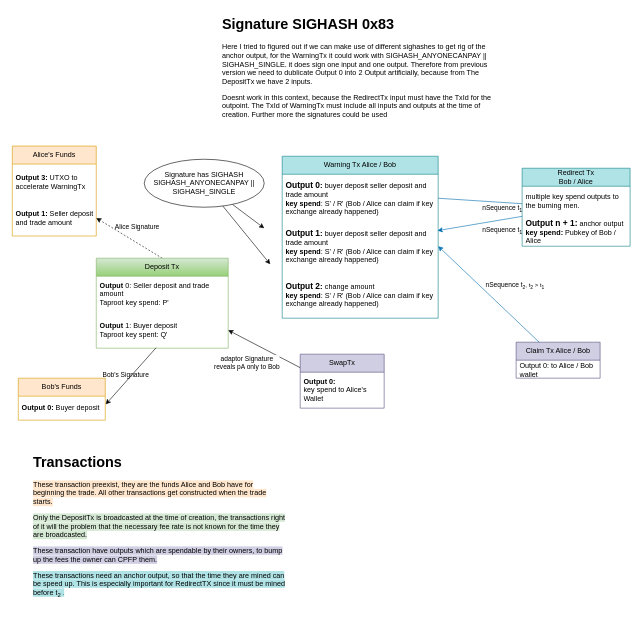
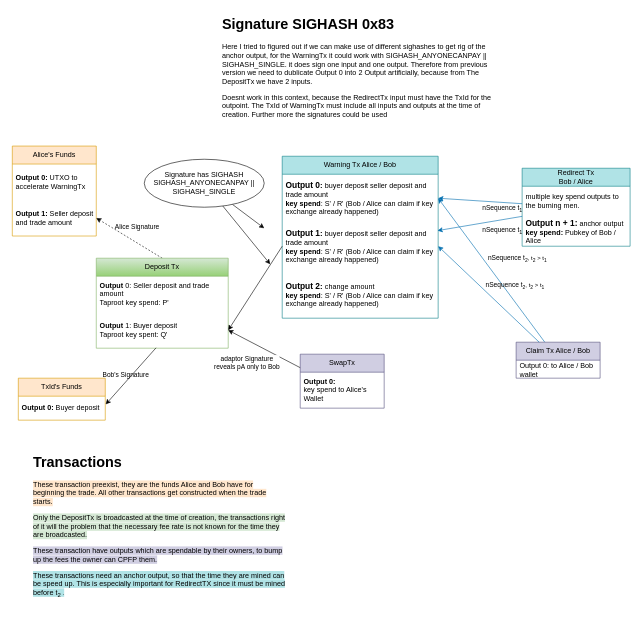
  <mxCell id="0" />
  <mxCell id="1" parent="0" />
  <mxCell id="2" value="Alice's Funds" style="swimlane;fontStyle=0;childLayout=stackLayout;horizontal=1;startSize=30;horizontalStack=0;resizeParent=1;resizeParentMax=0;resizeLast=0;collapsible=1;marginBottom=0;whiteSpace=wrap;html=1;labelBackgroundColor=none;fillColor=#ffe6cc;strokeColor=#d79b00;" parent="1" vertex="1"><mxGeometry x="20" y="243" width="140" height="150" as="geometry" /></mxCell>
- <mxCell id="3" value="&lt;b&gt;Output 3: &lt;/b&gt;UTXO to accelerate WarningTx" style="text;strokeColor=none;fillColor=none;align=left;verticalAlign=middle;spacingLeft=4;spacingRight=4;overflow=hidden;points=[[0,0.5],[1,0.5]];portConstraint=eastwest;rotatable=0;whiteSpace=wrap;html=1;labelBackgroundColor=none;" vertex="1" parent="2"><mxGeometry y="30" width="140" height="60" as="geometry" /></mxCell>
+ <mxCell id="3" value="&lt;b&gt;Output 0: &lt;/b&gt;UTXO to accelerate WarningTx" style="text;strokeColor=none;fillColor=none;align=left;verticalAlign=middle;spacingLeft=4;spacingRight=4;overflow=hidden;points=[[0,0.5],[1,0.5]];portConstraint=eastwest;rotatable=0;whiteSpace=wrap;html=1;labelBackgroundColor=none;" vertex="1" parent="2"><mxGeometry y="30" width="140" height="60" as="geometry" /></mxCell>
  <mxCell id="4" value="&lt;b&gt;Output 1: &lt;/b&gt;Seller deposit and trade amount&amp;nbsp;" style="text;strokeColor=none;fillColor=none;align=left;verticalAlign=middle;spacingLeft=4;spacingRight=4;overflow=hidden;points=[[0,0.5],[1,0.5]];portConstraint=eastwest;rotatable=0;whiteSpace=wrap;html=1;labelBackgroundColor=none;" parent="2" vertex="1"><mxGeometry y="90" width="140" height="60" as="geometry" /></mxCell>
- <mxCell id="5" value="Bob's Funds" style="swimlane;fontStyle=0;childLayout=stackLayout;horizontal=1;startSize=30;horizontalStack=0;resizeParent=1;resizeParentMax=0;resizeLast=0;collapsible=1;marginBottom=0;whiteSpace=wrap;html=1;labelBackgroundColor=none;fillColor=#ffe6cc;strokeColor=#d79b00;" parent="1" vertex="1"><mxGeometry x="30" y="630" width="145" height="70" as="geometry" /></mxCell>
+ <mxCell id="5" value="TxId's Funds" style="swimlane;fontStyle=0;childLayout=stackLayout;horizontal=1;startSize=30;horizontalStack=0;resizeParent=1;resizeParentMax=0;resizeLast=0;collapsible=1;marginBottom=0;whiteSpace=wrap;html=1;labelBackgroundColor=none;fillColor=#ffe6cc;strokeColor=#d79b00;" parent="1" vertex="1"><mxGeometry x="30" y="630" width="145" height="70" as="geometry" /></mxCell>
  <mxCell id="6" value="&lt;b&gt;Output 0: &lt;/b&gt;Buyer deposit&amp;nbsp;" style="text;strokeColor=none;fillColor=none;align=left;verticalAlign=middle;spacingLeft=4;spacingRight=4;overflow=hidden;points=[[0,0.5],[1,0.5]];portConstraint=eastwest;rotatable=0;whiteSpace=wrap;html=1;labelBackgroundColor=none;" parent="5" vertex="1"><mxGeometry y="30" width="145" height="40" as="geometry" /></mxCell>
  <mxCell id="7" style="rounded=0;orthogonalLoop=1;jettySize=auto;html=1;entryX=1;entryY=0.5;entryDx=0;entryDy=0;labelBackgroundColor=none;fontColor=default;exitX=0.5;exitY=0;exitDx=0;exitDy=0;dashed=1;" parent="1" source="9" target="4" edge="1"><mxGeometry relative="1" as="geometry" /></mxCell>
  <mxCell id="8" value="Alice Signature" style="edgeLabel;html=1;align=center;verticalAlign=middle;resizable=0;points=[];labelBackgroundColor=none;" parent="7" vertex="1" connectable="0"><mxGeometry x="0.217" y="-1" relative="1" as="geometry"><mxPoint x="24" y="-12" as="offset" /></mxGeometry></mxCell>
  <mxCell id="9" value="Deposit Tx" style="swimlane;fontStyle=0;childLayout=stackLayout;horizontal=1;startSize=30;horizontalStack=0;resizeParent=1;resizeParentMax=0;resizeLast=0;collapsible=1;marginBottom=0;whiteSpace=wrap;html=1;labelBackgroundColor=none;fillColor=#d5e8d4;strokeColor=#82b366;gradientColor=#97d077;" parent="1" vertex="1"><mxGeometry x="160" y="430" width="220" height="150" as="geometry" /></mxCell>
  <mxCell id="10" value="&lt;b&gt;Output&lt;/b&gt;&amp;nbsp;0: Seller deposit and trade amount&lt;br&gt;Taproot key spend: P'" style="text;strokeColor=none;fillColor=none;align=left;verticalAlign=middle;spacingLeft=4;spacingRight=4;overflow=hidden;points=[[0,0.5],[1,0.5]];portConstraint=eastwest;rotatable=0;whiteSpace=wrap;html=1;labelBackgroundColor=none;" parent="9" vertex="1"><mxGeometry y="30" width="220" height="60" as="geometry" /></mxCell>
  <mxCell id="11" value="&lt;b&gt;Output&lt;/b&gt;&amp;nbsp;1: Buyer deposit&lt;br&gt;Taproot key spent: Q'" style="text;strokeColor=none;fillColor=none;align=left;verticalAlign=middle;spacingLeft=4;spacingRight=4;overflow=hidden;points=[[0,0.5],[1,0.5]];portConstraint=eastwest;rotatable=0;whiteSpace=wrap;html=1;labelBackgroundColor=none;" parent="9" vertex="1"><mxGeometry y="90" width="220" height="60" as="geometry" /></mxCell>
  <mxCell id="12" style="rounded=0;orthogonalLoop=1;jettySize=auto;html=1;entryX=1.005;entryY=0.342;entryDx=0;entryDy=0;entryPerimeter=0;exitX=0.453;exitY=0.99;exitDx=0;exitDy=0;exitPerimeter=0;labelBackgroundColor=none;fontColor=default;" parent="1" source="11" target="6" edge="1"><mxGeometry relative="1" as="geometry" /></mxCell>
  <mxCell id="13" value="Bob's Signature" style="edgeLabel;html=1;align=center;verticalAlign=middle;resizable=0;points=[];labelBackgroundColor=none;" parent="12" vertex="1" connectable="0"><mxGeometry x="0.228" y="1" relative="1" as="geometry"><mxPoint y="-14" as="offset" /></mxGeometry></mxCell>
  <mxCell id="14" value="Warning Tx Alice / Bob" style="swimlane;fontStyle=0;childLayout=stackLayout;horizontal=1;startSize=30;horizontalStack=0;resizeParent=1;resizeParentMax=0;resizeLast=0;collapsible=1;marginBottom=0;whiteSpace=wrap;html=1;labelBackgroundColor=none;fillColor=#b0e3e6;strokeColor=#0e8088;" parent="1" vertex="1"><mxGeometry x="470" y="260" width="260" height="270" as="geometry" /></mxCell>
  <mxCell id="15" value="&lt;b style=&quot;&quot;&gt;&lt;font style=&quot;font-size: 14px;&quot;&gt;Output 0&lt;/font&gt;&lt;span style=&quot;font-size: 13px;&quot;&gt;: &lt;/span&gt;&lt;/b&gt;buyer deposit&amp;nbsp;seller deposit and trade amount&lt;br&gt;&lt;b&gt;key spend&lt;/b&gt;: S' / R'&amp;nbsp;(Bob / Alice can claim if key exchange already happened)" style="text;strokeColor=none;fillColor=none;align=left;verticalAlign=middle;spacingLeft=4;spacingRight=4;overflow=hidden;points=[[0,0.5],[1,0.5]];portConstraint=eastwest;rotatable=0;whiteSpace=wrap;html=1;labelBackgroundColor=none;opacity=0;" parent="14" vertex="1"><mxGeometry y="30" width="260" height="80" as="geometry" /></mxCell>
  <mxCell id="16" value="&lt;b style=&quot;&quot;&gt;&lt;font style=&quot;font-size: 14px;&quot;&gt;Output 1&lt;/font&gt;&lt;span style=&quot;font-size: 13px;&quot;&gt;: &lt;/span&gt;&lt;/b&gt;buyer deposit&amp;nbsp;seller deposit and trade amount&lt;br&gt;&lt;b&gt;key spend&lt;/b&gt;: S' / R'&amp;nbsp;(Bob / Alice can claim if key exchange already happened)" style="text;strokeColor=none;fillColor=none;align=left;verticalAlign=middle;spacingLeft=4;spacingRight=4;overflow=hidden;points=[[0,0.5],[1,0.5]];portConstraint=eastwest;rotatable=0;whiteSpace=wrap;html=1;labelBackgroundColor=none;opacity=0;" vertex="1" parent="14"><mxGeometry y="110" width="260" height="80" as="geometry" /></mxCell>
  <mxCell id="17" value="&lt;b style=&quot;&quot;&gt;&lt;font style=&quot;font-size: 14px;&quot;&gt;Output 2&lt;/font&gt;&lt;span style=&quot;font-size: 13px;&quot;&gt;: &lt;/span&gt;&lt;/b&gt;change amount&lt;br&gt;&lt;b&gt;key spend&lt;/b&gt;: S' / R'&amp;nbsp;(Bob / Alice can claim if key exchange already happened)" style="text;strokeColor=none;fillColor=none;align=left;verticalAlign=middle;spacingLeft=4;spacingRight=4;overflow=hidden;points=[[0,0.5],[1,0.5]];portConstraint=eastwest;rotatable=0;whiteSpace=wrap;html=1;labelBackgroundColor=none;opacity=0;" vertex="1" parent="14"><mxGeometry y="190" width="260" height="80" as="geometry" /></mxCell>
- <mxCell id="19" style="rounded=0;orthogonalLoop=1;jettySize=auto;html=1;labelBackgroundColor=none;fontColor=default;entryX=1;entryY=0.5;entryDx=0;entryDy=0;fillColor=#1ba1e2;strokeColor=#006EAF;endArrow=none;" parent="1" source="27" target="15" edge="1"><mxGeometry relative="1" as="geometry"><mxPoint x="740" y="445" as="targetPoint" /></mxGeometry></mxCell>
+ <mxCell id="18" style="rounded=0;orthogonalLoop=1;jettySize=auto;html=1;entryX=1;entryY=0.5;entryDx=0;entryDy=0;labelBackgroundColor=none;fontColor=default;exitX=0;exitY=0.5;exitDx=0;exitDy=0;" parent="1" source="16" target="11" edge="1"><mxGeometry relative="1" as="geometry"><mxPoint x="500" y="571.463" as="sourcePoint" /></mxGeometry></mxCell>
+ <mxCell id="19" style="rounded=0;orthogonalLoop=1;jettySize=auto;html=1;labelBackgroundColor=none;fontColor=default;entryX=1;entryY=0.5;entryDx=0;entryDy=0;fillColor=#1ba1e2;strokeColor=#006EAF;" parent="1" source="27" target="15" edge="1"><mxGeometry relative="1" as="geometry"><mxPoint x="740" y="445" as="targetPoint" /></mxGeometry></mxCell>
  <mxCell id="20" value="nSequence t&lt;sub&gt;1&lt;/sub&gt;" style="edgeLabel;html=1;align=center;verticalAlign=middle;resizable=0;points=[];labelBackgroundColor=none;" parent="19" vertex="1" connectable="0"><mxGeometry x="-0.084" y="3" relative="1" as="geometry"><mxPoint x="31" y="10" as="offset" /></mxGeometry></mxCell>
+ <mxCell id="21" style="rounded=0;orthogonalLoop=1;jettySize=auto;html=1;labelBackgroundColor=none;fontColor=default;entryX=1;entryY=0.5;entryDx=0;entryDy=0;fillColor=#1ba1e2;strokeColor=#006EAF;" parent="1" source="30" target="15" edge="1"><mxGeometry relative="1" as="geometry"><mxPoint x="840" y="590" as="sourcePoint" /><mxPoint x="760" y="540" as="targetPoint" /></mxGeometry></mxCell>
+ <mxCell id="22" value="nSequence t&lt;font size=&quot;1&quot;&gt;&lt;sub&gt;2&lt;/sub&gt;, t&lt;sub&gt;2&lt;/sub&gt; &amp;gt; t&lt;sub&gt;1&lt;/sub&gt;&lt;/font&gt;" style="edgeLabel;html=1;align=center;verticalAlign=middle;resizable=0;points=[];labelBackgroundColor=none;" parent="21" vertex="1" connectable="0"><mxGeometry x="0.11" y="2" relative="1" as="geometry"><mxPoint x="54" y="-7" as="offset" /></mxGeometry></mxCell>
  <mxCell id="23" value="SwapTx" style="swimlane;fontStyle=0;childLayout=stackLayout;horizontal=1;startSize=30;horizontalStack=0;resizeParent=1;resizeParentMax=0;resizeLast=0;collapsible=1;marginBottom=0;whiteSpace=wrap;html=1;labelBackgroundColor=none;fillColor=#d0cee2;strokeColor=#56517e;" parent="1" vertex="1"><mxGeometry x="500" y="590" width="140" height="90" as="geometry" /></mxCell>
  <mxCell id="24" value="&lt;b&gt;Output 0:&lt;/b&gt;&lt;br&gt;key spend to Alice's Wallet" style="text;strokeColor=none;fillColor=none;align=left;verticalAlign=middle;spacingLeft=4;spacingRight=4;overflow=hidden;points=[[0,0.5],[1,0.5]];portConstraint=eastwest;rotatable=0;whiteSpace=wrap;html=1;labelBackgroundColor=none;" parent="23" vertex="1"><mxGeometry y="30" width="140" height="60" as="geometry" /></mxCell>
  <mxCell id="25" style="rounded=0;orthogonalLoop=1;jettySize=auto;html=1;entryX=1;entryY=0.5;entryDx=0;entryDy=0;exitX=0;exitY=0.25;exitDx=0;exitDy=0;labelBackgroundColor=none;fontColor=default;" parent="1" source="23" target="11" edge="1"><mxGeometry relative="1" as="geometry" /></mxCell>
  <mxCell id="26" value="adaptor Signature &lt;br&gt;reveals pA only to Bob" style="edgeLabel;html=1;align=center;verticalAlign=middle;resizable=0;points=[];" parent="25" vertex="1" connectable="0"><mxGeometry x="0.005" y="3" relative="1" as="geometry"><mxPoint x="-28" y="21" as="offset" /></mxGeometry></mxCell>
  <mxCell id="27" value="Redirect Tx&lt;br&gt;Bob / Alice" style="swimlane;fontStyle=0;childLayout=stackLayout;horizontal=1;startSize=30;horizontalStack=0;resizeParent=1;resizeParentMax=0;resizeLast=0;collapsible=1;marginBottom=0;whiteSpace=wrap;html=1;labelBackgroundColor=none;fillColor=#b0e3e6;strokeColor=#0e8088;" parent="1" vertex="1"><mxGeometry x="870" y="280" width="180" height="130" as="geometry" /></mxCell>
  <mxCell id="28" value="multiple key spend outputs to the burning men." style="text;strokeColor=none;fillColor=none;align=left;verticalAlign=middle;spacingLeft=4;spacingRight=4;overflow=hidden;points=[[0,0.5],[1,0.5]];portConstraint=eastwest;rotatable=0;whiteSpace=wrap;html=1;labelBackgroundColor=none;" parent="27" vertex="1"><mxGeometry y="30" width="180" height="50" as="geometry" /></mxCell>
  <mxCell id="29" value="&lt;b&gt;&lt;font style=&quot;font-size: 14px;&quot;&gt;Output n + 1:&lt;/font&gt;&lt;/b&gt; anchor output&lt;br&gt;&lt;b&gt;key spend:&lt;/b&gt; Pubkey of Bob / Alice" style="text;strokeColor=none;fillColor=none;align=left;verticalAlign=middle;spacingLeft=4;spacingRight=4;overflow=hidden;points=[[0,0.5],[1,0.5]];portConstraint=eastwest;rotatable=0;whiteSpace=wrap;html=1;labelBackgroundColor=none;" parent="27" vertex="1"><mxGeometry y="80" width="180" height="50" as="geometry" /></mxCell>
  <mxCell id="30" value="Claim Tx Alice / Bob" style="swimlane;fontStyle=0;childLayout=stackLayout;horizontal=1;startSize=30;horizontalStack=0;resizeParent=1;resizeParentMax=0;resizeLast=0;collapsible=1;marginBottom=0;whiteSpace=wrap;html=1;fillColor=#d0cee2;strokeColor=#56517e;" parent="1" vertex="1"><mxGeometry x="860" y="570" width="140" height="60" as="geometry" /></mxCell>
  <mxCell id="31" value="Output 0: to Alice / Bob wallet" style="text;strokeColor=none;fillColor=none;align=left;verticalAlign=middle;spacingLeft=4;spacingRight=4;overflow=hidden;points=[[0,0.5],[1,0.5]];portConstraint=eastwest;rotatable=0;whiteSpace=wrap;html=1;" parent="30" vertex="1"><mxGeometry y="30" width="140" height="30" as="geometry" /></mxCell>
  <mxCell id="32" value="&lt;h1&gt;Transactions&amp;nbsp;&lt;/h1&gt;&lt;p&gt;&lt;span style=&quot;background-color: rgb(255, 230, 204);&quot;&gt;These transaction preexist, they are the funds Alice and Bob have for beginning the trade. All other transactions get constructed when the trade starts.&lt;/span&gt;&lt;br&gt;&lt;/p&gt;&lt;p&gt;&lt;span style=&quot;background-color: rgb(213, 232, 212);&quot;&gt;Only the DepositTx is broadcasted at the time of creation, the transactions right of it will the problem that the necessary fee rate is not known for the time they are broadcasted.&lt;/span&gt;&lt;/p&gt;&lt;p&gt;&lt;span style=&quot;background-color: rgb(208, 206, 226);&quot;&gt;These transaction have outputs which are spendable by their owners, to bump up the fees the owner can CPFP them.&lt;/span&gt;&lt;/p&gt;&lt;p&gt;&lt;span style=&quot;background-color: rgb(176, 227, 230);&quot;&gt;These transactions need an anchor output, so that the time they are mined can be speed up. This is especially important for RedirectTX since it must be mined before t&lt;sub&gt;2&lt;/sub&gt;&lt;span style=&quot;font-size: 10px;&quot;&gt;&amp;nbsp;.&lt;/span&gt;&lt;/span&gt;&lt;/p&gt;" style="text;html=1;strokeColor=none;fillColor=none;spacing=5;spacingTop=-20;whiteSpace=wrap;overflow=hidden;rounded=0;" parent="1" vertex="1"><mxGeometry x="50" y="750" width="430" height="260" as="geometry" /></mxCell>
  <mxCell id="33" style="rounded=0;orthogonalLoop=1;jettySize=auto;html=1;labelBackgroundColor=none;fontColor=default;entryX=0.996;entryY=0.175;entryDx=0;entryDy=0;entryPerimeter=0;fillColor=#1ba1e2;strokeColor=#006EAF;" edge="1" parent="1" source="27" target="16"><mxGeometry relative="1" as="geometry"><mxPoint x="740" y="390" as="targetPoint" /><mxPoint x="890" y="381" as="sourcePoint" /></mxGeometry></mxCell>
  <mxCell id="34" value="nSequence t&lt;sub&gt;1&lt;/sub&gt;" style="edgeLabel;html=1;align=center;verticalAlign=middle;resizable=0;points=[];labelBackgroundColor=none;" vertex="1" connectable="0" parent="33"><mxGeometry x="-0.084" y="3" relative="1" as="geometry"><mxPoint x="31" y="10" as="offset" /></mxGeometry></mxCell>
  <mxCell id="35" style="rounded=0;orthogonalLoop=1;jettySize=auto;html=1;labelBackgroundColor=none;fontColor=default;entryX=1;entryY=0.5;entryDx=0;entryDy=0;fillColor=#1ba1e2;strokeColor=#006EAF;" edge="1" parent="1" source="30" target="16"><mxGeometry relative="1" as="geometry"><mxPoint x="852" y="580" as="sourcePoint" /><mxPoint x="740" y="390" as="targetPoint" /></mxGeometry></mxCell>
  <mxCell id="36" value="nSequence t&lt;font size=&quot;1&quot;&gt;&lt;sub&gt;2&lt;/sub&gt;, t&lt;sub&gt;2&lt;/sub&gt; &amp;gt; t&lt;sub&gt;1&lt;/sub&gt;&lt;/font&gt;" style="edgeLabel;html=1;align=center;verticalAlign=middle;resizable=0;points=[];labelBackgroundColor=none;" vertex="1" connectable="0" parent="35"><mxGeometry x="0.11" y="2" relative="1" as="geometry"><mxPoint x="54" y="-7" as="offset" /></mxGeometry></mxCell>
  <mxCell id="37" style="rounded=0;orthogonalLoop=1;jettySize=auto;html=1;" edge="1" parent="1" source="39"><mxGeometry relative="1" as="geometry"><mxPoint x="440" y="380" as="targetPoint" /></mxGeometry></mxCell>
  <mxCell id="38" style="rounded=0;orthogonalLoop=1;jettySize=auto;html=1;" edge="1" parent="1" source="39"><mxGeometry relative="1" as="geometry"><mxPoint x="450" y="440" as="targetPoint" /></mxGeometry></mxCell>
  <mxCell id="39" value="Signature has SIGHASH&lt;br&gt;SIGHASH_ANYONECANPAY || SIGHASH_SINGLE" style="ellipse;whiteSpace=wrap;html=1;" vertex="1" parent="1"><mxGeometry x="240" y="265" width="200" height="80" as="geometry" /></mxCell>
  <mxCell id="40" value="&lt;h1&gt;Signature SIGHASH 0x83&lt;/h1&gt;&lt;p&gt;Here I tried to figured out if we can make use of different sighashes to get rig of the anchor output, for the WarningTx it could work with&amp;nbsp;SIGHASH_ANYONECANPAY || SIGHASH_SINGLE. it does sign one input and one output. Therefore from previous version we need to dublicate Output 0 into 2 Output artificially, because from The DepositTx we have 2 inputs.&lt;/p&gt;&lt;p&gt;Doesnt work in this context, because the RedirectTx input must have the TxId for the outpoint. The TxId of WarningTx must include all inputs and outputs at the time of creation. Further more the signatures could be used&amp;nbsp;&lt;/p&gt;" style="text;html=1;strokeColor=none;fillColor=none;spacing=5;spacingTop=-20;whiteSpace=wrap;overflow=hidden;rounded=0;" vertex="1" parent="1"><mxGeometry x="365" y="20" width="470" height="200" as="geometry" /></mxCell>
